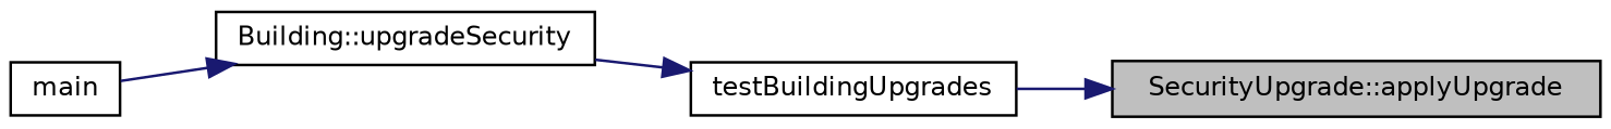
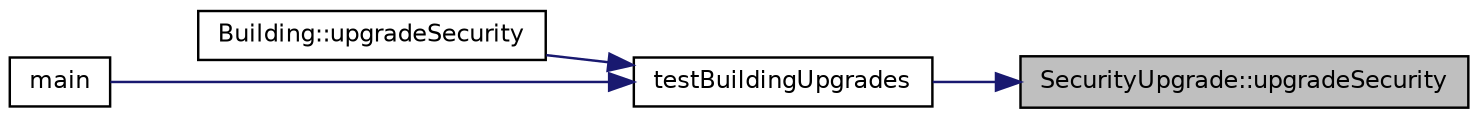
  digraph {
    rankdir=RL
    node [color=black fillcolor=white fontname=Helvetica fontsize=10 shape=record style=filled]
    edge [color=midnightblue dir=back fontname=Helvetica fontsize=10 labelfontname=Helvetica labelfontsize=10 style=solid]
-   n1 [fillcolor=grey75 fontcolor=black height=0.2 label="SecurityUpgrade::applyUpgrade" width=0.4]
+   n1 [fillcolor=grey75 fontcolor=black height=0.2 label="SecurityUpgrade::upgradeSecurity" width=0.4]
    n2 [height=0.2 label=testBuildingUpgrades width=0.4]
    n3 [height=0.2 label="Building::upgradeSecurity" width=0.4]
    n4 [height=0.2 label=main width=0.4]
    n1 -> n2
    n2 -> n3
-   n3 -> n4
+   n2 -> n4
  }
